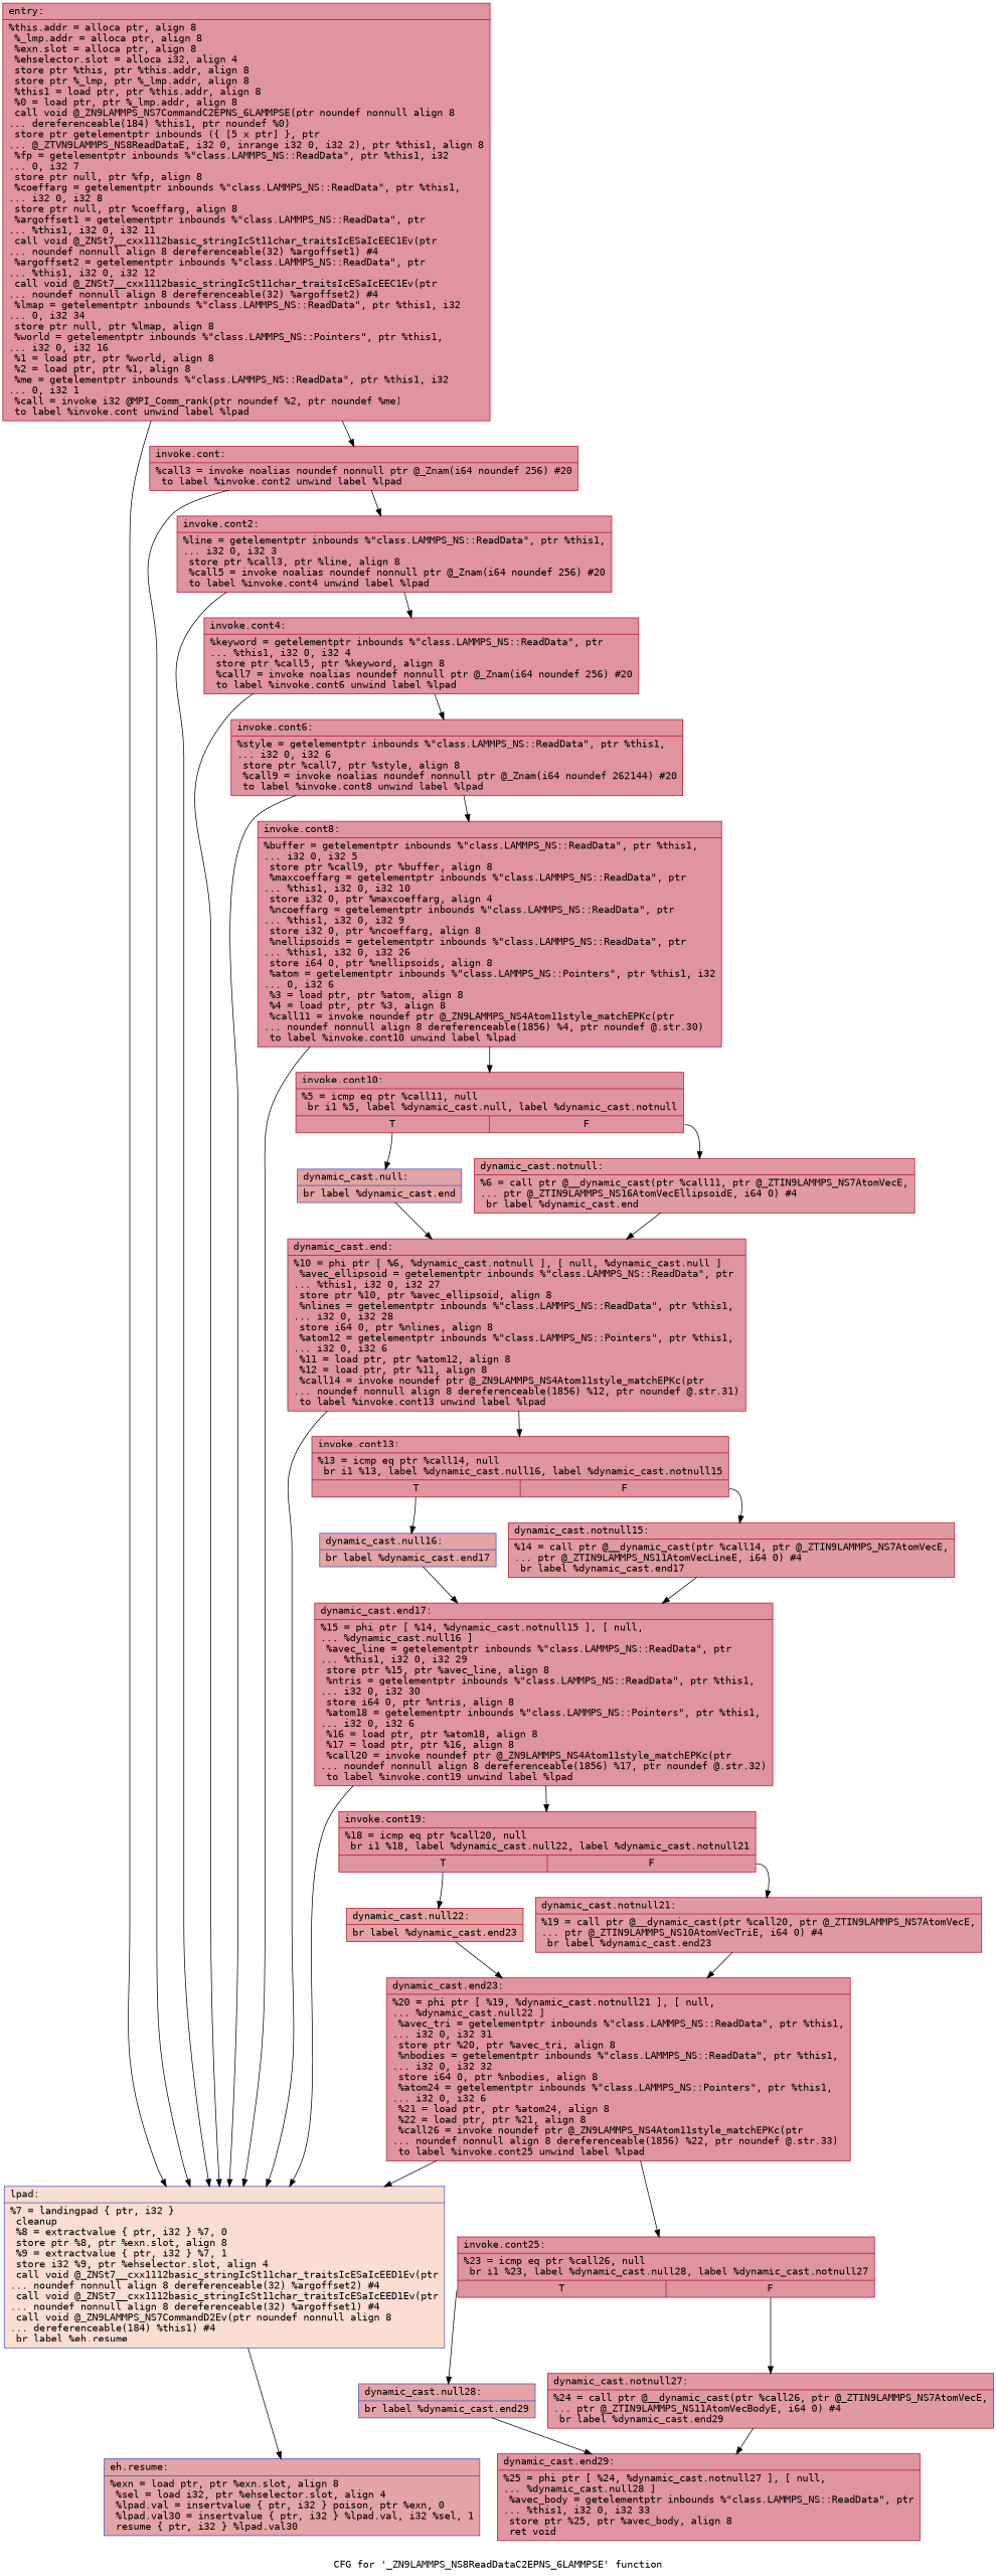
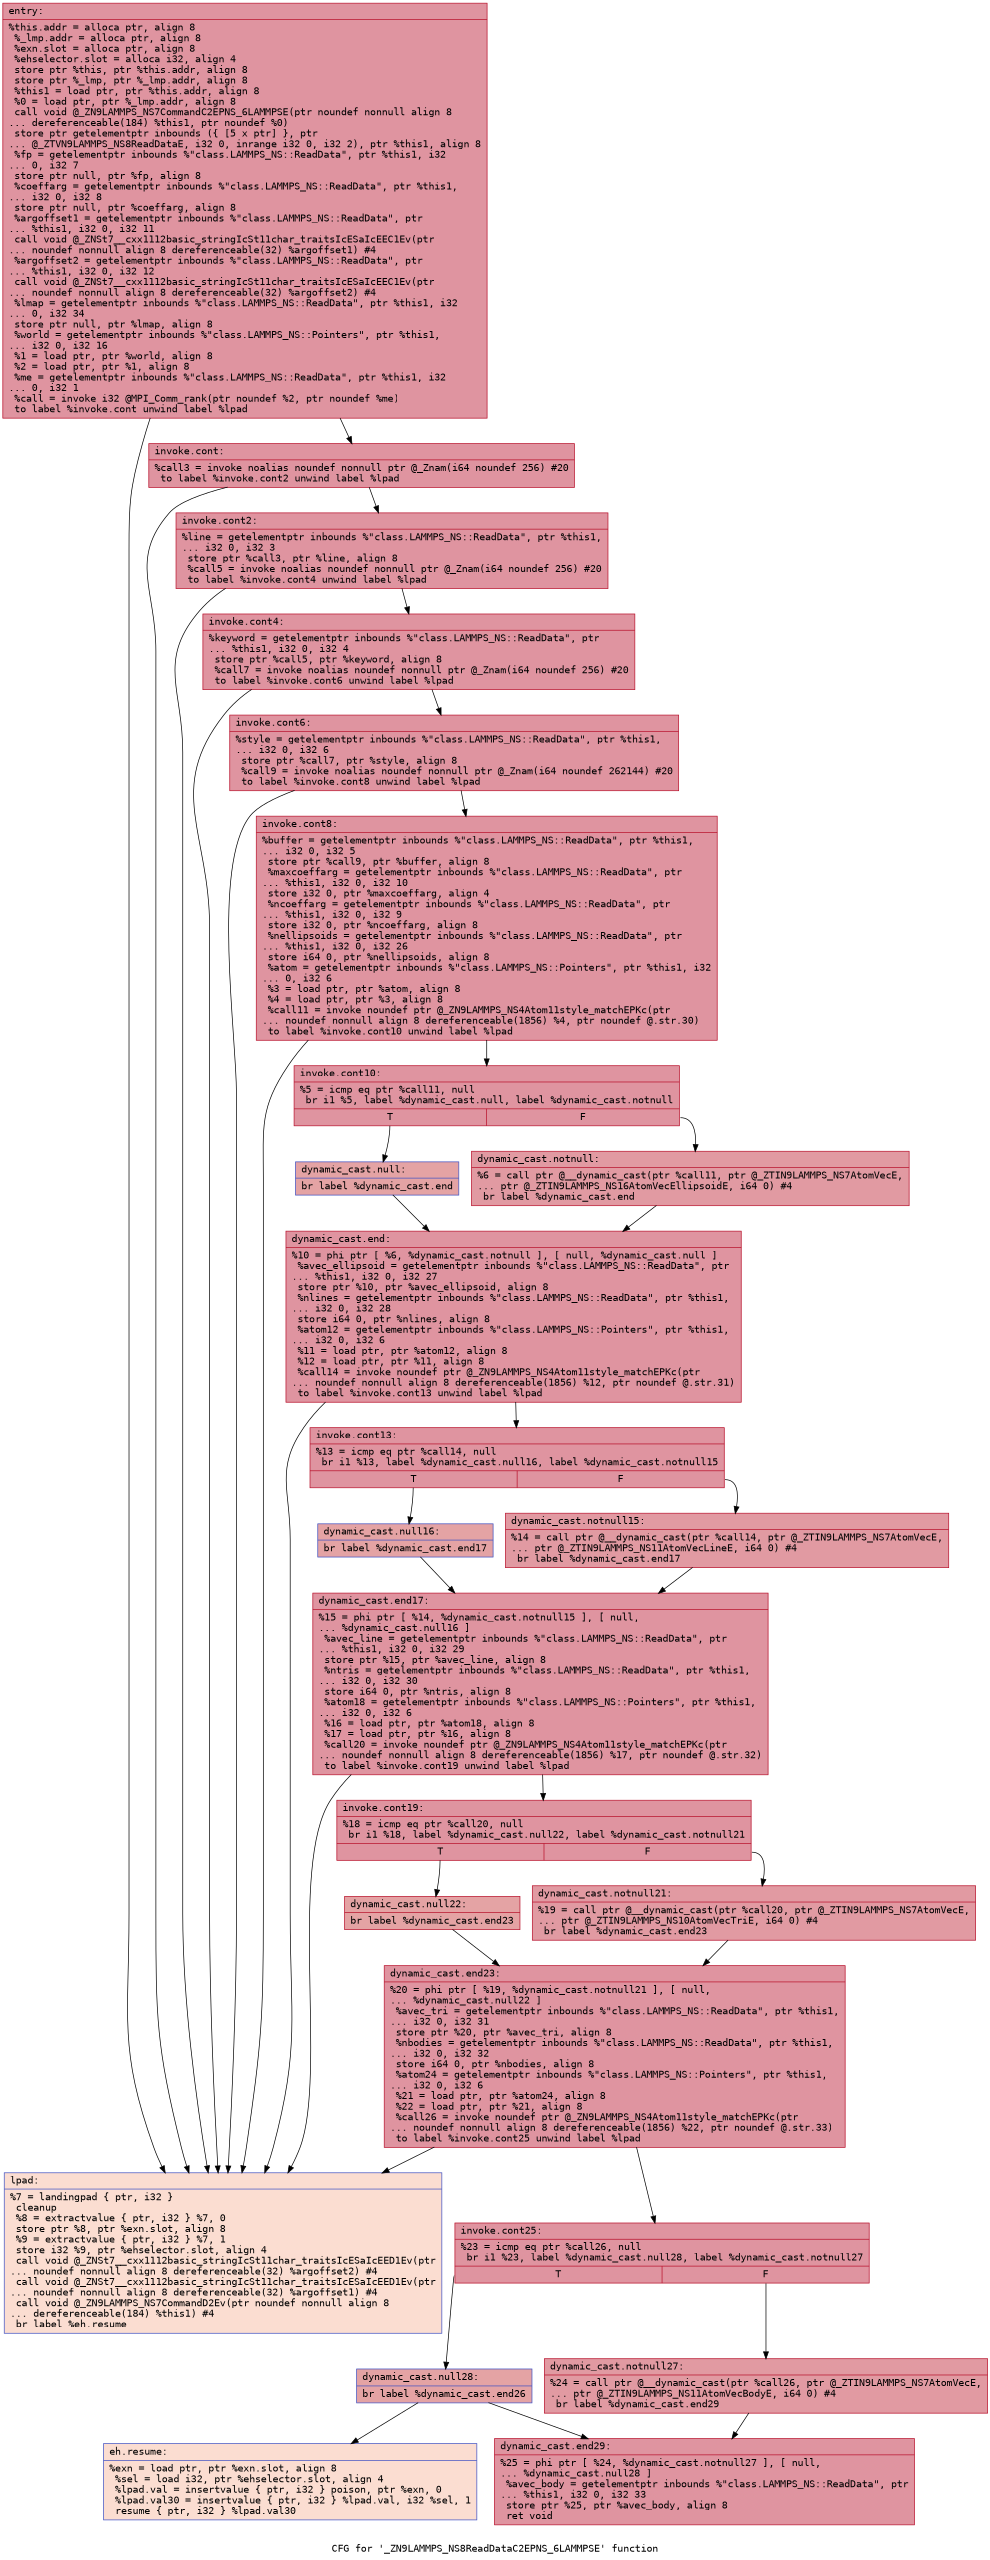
  digraph {
    fontname="DejaVu Sans Mono"
    label="CFG for '_ZN9LAMMPS_NS8ReadDataC2EPNS_6LAMMPSE' function"
    node [color="#b70d28ff" fillcolor="#b70d2870" fontname="DejaVu Sans Mono" shape=record style=filled]
    edge [fontname="DejaVu Sans Mono"]
    n1 [label="{entry:\l|  %this.addr = alloca ptr, align 8\l  %_lmp.addr = alloca ptr, align 8\l  %exn.slot = alloca ptr, align 8\l  %ehselector.slot = alloca i32, align 4\l  store ptr %this, ptr %this.addr, align 8\l  store ptr %_lmp, ptr %_lmp.addr, align 8\l  %this1 = load ptr, ptr %this.addr, align 8\l  %0 = load ptr, ptr %_lmp.addr, align 8\l  call void @_ZN9LAMMPS_NS7CommandC2EPNS_6LAMMPSE(ptr noundef nonnull align 8\l... dereferenceable(184) %this1, ptr noundef %0)\l  store ptr getelementptr inbounds (\{ [5 x ptr] \}, ptr\l... @_ZTVN9LAMMPS_NS8ReadDataE, i32 0, inrange i32 0, i32 2), ptr %this1, align 8\l  %fp = getelementptr inbounds %\"class.LAMMPS_NS::ReadData\", ptr %this1, i32\l... 0, i32 7\l  store ptr null, ptr %fp, align 8\l  %coeffarg = getelementptr inbounds %\"class.LAMMPS_NS::ReadData\", ptr %this1,\l... i32 0, i32 8\l  store ptr null, ptr %coeffarg, align 8\l  %argoffset1 = getelementptr inbounds %\"class.LAMMPS_NS::ReadData\", ptr\l... %this1, i32 0, i32 11\l  call void @_ZNSt7__cxx1112basic_stringIcSt11char_traitsIcESaIcEEC1Ev(ptr\l... noundef nonnull align 8 dereferenceable(32) %argoffset1) #4\l  %argoffset2 = getelementptr inbounds %\"class.LAMMPS_NS::ReadData\", ptr\l... %this1, i32 0, i32 12\l  call void @_ZNSt7__cxx1112basic_stringIcSt11char_traitsIcESaIcEEC1Ev(ptr\l... noundef nonnull align 8 dereferenceable(32) %argoffset2) #4\l  %lmap = getelementptr inbounds %\"class.LAMMPS_NS::ReadData\", ptr %this1, i32\l... 0, i32 34\l  store ptr null, ptr %lmap, align 8\l  %world = getelementptr inbounds %\"class.LAMMPS_NS::Pointers\", ptr %this1,\l... i32 0, i32 16\l  %1 = load ptr, ptr %world, align 8\l  %2 = load ptr, ptr %1, align 8\l  %me = getelementptr inbounds %\"class.LAMMPS_NS::ReadData\", ptr %this1, i32\l... 0, i32 1\l  %call = invoke i32 @MPI_Comm_rank(ptr noundef %2, ptr noundef %me)\l          to label %invoke.cont unwind label %lpad\l}"]
    n2 [label="{invoke.cont:\l|  %call3 = invoke noalias noundef nonnull ptr @_Znam(i64 noundef 256) #20\l          to label %invoke.cont2 unwind label %lpad\l}"]
    n3 [color="#3d50c3ff" fillcolor="#f7b39670" label="{lpad:\l|  %7 = landingpad \{ ptr, i32 \}\l          cleanup\l  %8 = extractvalue \{ ptr, i32 \} %7, 0\l  store ptr %8, ptr %exn.slot, align 8\l  %9 = extractvalue \{ ptr, i32 \} %7, 1\l  store i32 %9, ptr %ehselector.slot, align 4\l  call void @_ZNSt7__cxx1112basic_stringIcSt11char_traitsIcESaIcEED1Ev(ptr\l... noundef nonnull align 8 dereferenceable(32) %argoffset2) #4\l  call void @_ZNSt7__cxx1112basic_stringIcSt11char_traitsIcESaIcEED1Ev(ptr\l... noundef nonnull align 8 dereferenceable(32) %argoffset1) #4\l  call void @_ZN9LAMMPS_NS7CommandD2Ev(ptr noundef nonnull align 8\l... dereferenceable(184) %this1) #4\l  br label %eh.resume\l}"]
    n4 [label="{invoke.cont2:\l|  %line = getelementptr inbounds %\"class.LAMMPS_NS::ReadData\", ptr %this1,\l... i32 0, i32 3\l  store ptr %call3, ptr %line, align 8\l  %call5 = invoke noalias noundef nonnull ptr @_Znam(i64 noundef 256) #20\l          to label %invoke.cont4 unwind label %lpad\l}"]
-   n5 [color="#3d50c3ff" fillcolor="#c32e3170" label="{eh.resume:\l|  %exn = load ptr, ptr %exn.slot, align 8\l  %sel = load i32, ptr %ehselector.slot, align 4\l  %lpad.val = insertvalue \{ ptr, i32 \} poison, ptr %exn, 0\l  %lpad.val30 = insertvalue \{ ptr, i32 \} %lpad.val, i32 %sel, 1\l  resume \{ ptr, i32 \} %lpad.val30\l}"]
+   n5 [color="#3d50c3ff" fillcolor="#f7b39670" label="{eh.resume:\l|  %exn = load ptr, ptr %exn.slot, align 8\l  %sel = load i32, ptr %ehselector.slot, align 4\l  %lpad.val = insertvalue \{ ptr, i32 \} poison, ptr %exn, 0\l  %lpad.val30 = insertvalue \{ ptr, i32 \} %lpad.val, i32 %sel, 1\l  resume \{ ptr, i32 \} %lpad.val30\l}"]
    n6 [label="{invoke.cont4:\l|  %keyword = getelementptr inbounds %\"class.LAMMPS_NS::ReadData\", ptr\l... %this1, i32 0, i32 4\l  store ptr %call5, ptr %keyword, align 8\l  %call7 = invoke noalias noundef nonnull ptr @_Znam(i64 noundef 256) #20\l          to label %invoke.cont6 unwind label %lpad\l}"]
    n7 [label="{invoke.cont6:\l|  %style = getelementptr inbounds %\"class.LAMMPS_NS::ReadData\", ptr %this1,\l... i32 0, i32 6\l  store ptr %call7, ptr %style, align 8\l  %call9 = invoke noalias noundef nonnull ptr @_Znam(i64 noundef 262144) #20\l          to label %invoke.cont8 unwind label %lpad\l}"]
    n8 [label="{invoke.cont8:\l|  %buffer = getelementptr inbounds %\"class.LAMMPS_NS::ReadData\", ptr %this1,\l... i32 0, i32 5\l  store ptr %call9, ptr %buffer, align 8\l  %maxcoeffarg = getelementptr inbounds %\"class.LAMMPS_NS::ReadData\", ptr\l... %this1, i32 0, i32 10\l  store i32 0, ptr %maxcoeffarg, align 4\l  %ncoeffarg = getelementptr inbounds %\"class.LAMMPS_NS::ReadData\", ptr\l... %this1, i32 0, i32 9\l  store i32 0, ptr %ncoeffarg, align 8\l  %nellipsoids = getelementptr inbounds %\"class.LAMMPS_NS::ReadData\", ptr\l... %this1, i32 0, i32 26\l  store i64 0, ptr %nellipsoids, align 8\l  %atom = getelementptr inbounds %\"class.LAMMPS_NS::Pointers\", ptr %this1, i32\l... 0, i32 6\l  %3 = load ptr, ptr %atom, align 8\l  %4 = load ptr, ptr %3, align 8\l  %call11 = invoke noundef ptr @_ZN9LAMMPS_NS4Atom11style_matchEPKc(ptr\l... noundef nonnull align 8 dereferenceable(1856) %4, ptr noundef @.str.30)\l          to label %invoke.cont10 unwind label %lpad\l}"]
    n9 [label="{invoke.cont10:\l|  %5 = icmp eq ptr %call11, null\l  br i1 %5, label %dynamic_cast.null, label %dynamic_cast.notnull\l|{<s0>T|<s1>F}}"]
    n10 [color="#3d50c3ff" fillcolor="#c32e3170" label="{dynamic_cast.null:\l|  br label %dynamic_cast.end\l}"]
    n11 [fillcolor="#bb1b2c70" label="{dynamic_cast.notnull:\l|  %6 = call ptr @__dynamic_cast(ptr %call11, ptr @_ZTIN9LAMMPS_NS7AtomVecE,\l... ptr @_ZTIN9LAMMPS_NS16AtomVecEllipsoidE, i64 0) #4\l  br label %dynamic_cast.end\l}"]
    n12 [label="{dynamic_cast.end:\l|  %10 = phi ptr [ %6, %dynamic_cast.notnull ], [ null, %dynamic_cast.null ]\l  %avec_ellipsoid = getelementptr inbounds %\"class.LAMMPS_NS::ReadData\", ptr\l... %this1, i32 0, i32 27\l  store ptr %10, ptr %avec_ellipsoid, align 8\l  %nlines = getelementptr inbounds %\"class.LAMMPS_NS::ReadData\", ptr %this1,\l... i32 0, i32 28\l  store i64 0, ptr %nlines, align 8\l  %atom12 = getelementptr inbounds %\"class.LAMMPS_NS::Pointers\", ptr %this1,\l... i32 0, i32 6\l  %11 = load ptr, ptr %atom12, align 8\l  %12 = load ptr, ptr %11, align 8\l  %call14 = invoke noundef ptr @_ZN9LAMMPS_NS4Atom11style_matchEPKc(ptr\l... noundef nonnull align 8 dereferenceable(1856) %12, ptr noundef @.str.31)\l          to label %invoke.cont13 unwind label %lpad\l}"]
    n13 [label="{invoke.cont13:\l|  %13 = icmp eq ptr %call14, null\l  br i1 %13, label %dynamic_cast.null16, label %dynamic_cast.notnull15\l|{<s0>T|<s1>F}}"]
    n14 [color="#3d50c3ff" fillcolor="#c32e3170" label="{dynamic_cast.null16:\l|  br label %dynamic_cast.end17\l}"]
    n15 [fillcolor="#bb1b2c70" label="{dynamic_cast.notnull15:\l|  %14 = call ptr @__dynamic_cast(ptr %call14, ptr @_ZTIN9LAMMPS_NS7AtomVecE,\l... ptr @_ZTIN9LAMMPS_NS11AtomVecLineE, i64 0) #4\l  br label %dynamic_cast.end17\l}"]
    n16 [label="{dynamic_cast.end17:\l|  %15 = phi ptr [ %14, %dynamic_cast.notnull15 ], [ null,\l... %dynamic_cast.null16 ]\l  %avec_line = getelementptr inbounds %\"class.LAMMPS_NS::ReadData\", ptr\l... %this1, i32 0, i32 29\l  store ptr %15, ptr %avec_line, align 8\l  %ntris = getelementptr inbounds %\"class.LAMMPS_NS::ReadData\", ptr %this1,\l... i32 0, i32 30\l  store i64 0, ptr %ntris, align 8\l  %atom18 = getelementptr inbounds %\"class.LAMMPS_NS::Pointers\", ptr %this1,\l... i32 0, i32 6\l  %16 = load ptr, ptr %atom18, align 8\l  %17 = load ptr, ptr %16, align 8\l  %call20 = invoke noundef ptr @_ZN9LAMMPS_NS4Atom11style_matchEPKc(ptr\l... noundef nonnull align 8 dereferenceable(1856) %17, ptr noundef @.str.32)\l          to label %invoke.cont19 unwind label %lpad\l}"]
    n17 [label="{invoke.cont19:\l|  %18 = icmp eq ptr %call20, null\l  br i1 %18, label %dynamic_cast.null22, label %dynamic_cast.notnull21\l|{<s0>T|<s1>F}}"]
    n18 [fillcolor="#c32e3170" label="{dynamic_cast.null22:\l|  br label %dynamic_cast.end23\l}"]
    n19 [fillcolor="#bb1b2c70" label="{dynamic_cast.notnull21:\l|  %19 = call ptr @__dynamic_cast(ptr %call20, ptr @_ZTIN9LAMMPS_NS7AtomVecE,\l... ptr @_ZTIN9LAMMPS_NS10AtomVecTriE, i64 0) #4\l  br label %dynamic_cast.end23\l}"]
    n20 [label="{dynamic_cast.end23:\l|  %20 = phi ptr [ %19, %dynamic_cast.notnull21 ], [ null,\l... %dynamic_cast.null22 ]\l  %avec_tri = getelementptr inbounds %\"class.LAMMPS_NS::ReadData\", ptr %this1,\l... i32 0, i32 31\l  store ptr %20, ptr %avec_tri, align 8\l  %nbodies = getelementptr inbounds %\"class.LAMMPS_NS::ReadData\", ptr %this1,\l... i32 0, i32 32\l  store i64 0, ptr %nbodies, align 8\l  %atom24 = getelementptr inbounds %\"class.LAMMPS_NS::Pointers\", ptr %this1,\l... i32 0, i32 6\l  %21 = load ptr, ptr %atom24, align 8\l  %22 = load ptr, ptr %21, align 8\l  %call26 = invoke noundef ptr @_ZN9LAMMPS_NS4Atom11style_matchEPKc(ptr\l... noundef nonnull align 8 dereferenceable(1856) %22, ptr noundef @.str.33)\l          to label %invoke.cont25 unwind label %lpad\l}"]
    n21 [label="{invoke.cont25:\l|  %23 = icmp eq ptr %call26, null\l  br i1 %23, label %dynamic_cast.null28, label %dynamic_cast.notnull27\l|{<s0>T|<s1>F}}"]
-   n22 [color="#3d50c3ff" fillcolor="#c32e3170" label="{dynamic_cast.null28:\l|  br label %dynamic_cast.end29\l}"]
+   n22 [color="#3d50c3ff" fillcolor="#c32e3170" label="{dynamic_cast.null28:\l|  br label %dynamic_cast.end26\l}"]
    n23 [fillcolor="#bb1b2c70" label="{dynamic_cast.notnull27:\l|  %24 = call ptr @__dynamic_cast(ptr %call26, ptr @_ZTIN9LAMMPS_NS7AtomVecE,\l... ptr @_ZTIN9LAMMPS_NS11AtomVecBodyE, i64 0) #4\l  br label %dynamic_cast.end29\l}"]
    n24 [label="{dynamic_cast.end29:\l|  %25 = phi ptr [ %24, %dynamic_cast.notnull27 ], [ null,\l... %dynamic_cast.null28 ]\l  %avec_body = getelementptr inbounds %\"class.LAMMPS_NS::ReadData\", ptr\l... %this1, i32 0, i32 33\l  store ptr %25, ptr %avec_body, align 8\l  ret void\l}"]
    n1 -> n2
    n1 -> n3
    n2 -> n3
    n2 -> n4
-   n3 -> n5
+   n22 -> n5
    n4 -> n3
    n4 -> n6
    n6 -> n3
    n6 -> n7
    n7 -> n3
    n7 -> n8
    n8 -> n3
    n8 -> n9
    n9 -> n10 [tailport=s0]
    n9 -> n11 [tailport=s1]
    n10 -> n12
    n11 -> n12
    n12 -> n3
    n12 -> n13
    n13 -> n14 [tailport=s0]
    n13 -> n15 [tailport=s1]
    n14 -> n16
    n15 -> n16
    n16 -> n3
    n16 -> n17
    n17 -> n18 [tailport=s0]
    n17 -> n19 [tailport=s1]
    n18 -> n20
    n19 -> n20
    n20 -> n3
    n20 -> n21
    n21 -> n22 [tailport=s0]
    n21 -> n23 [tailport=s1]
    n22 -> n24
    n23 -> n24
  }
